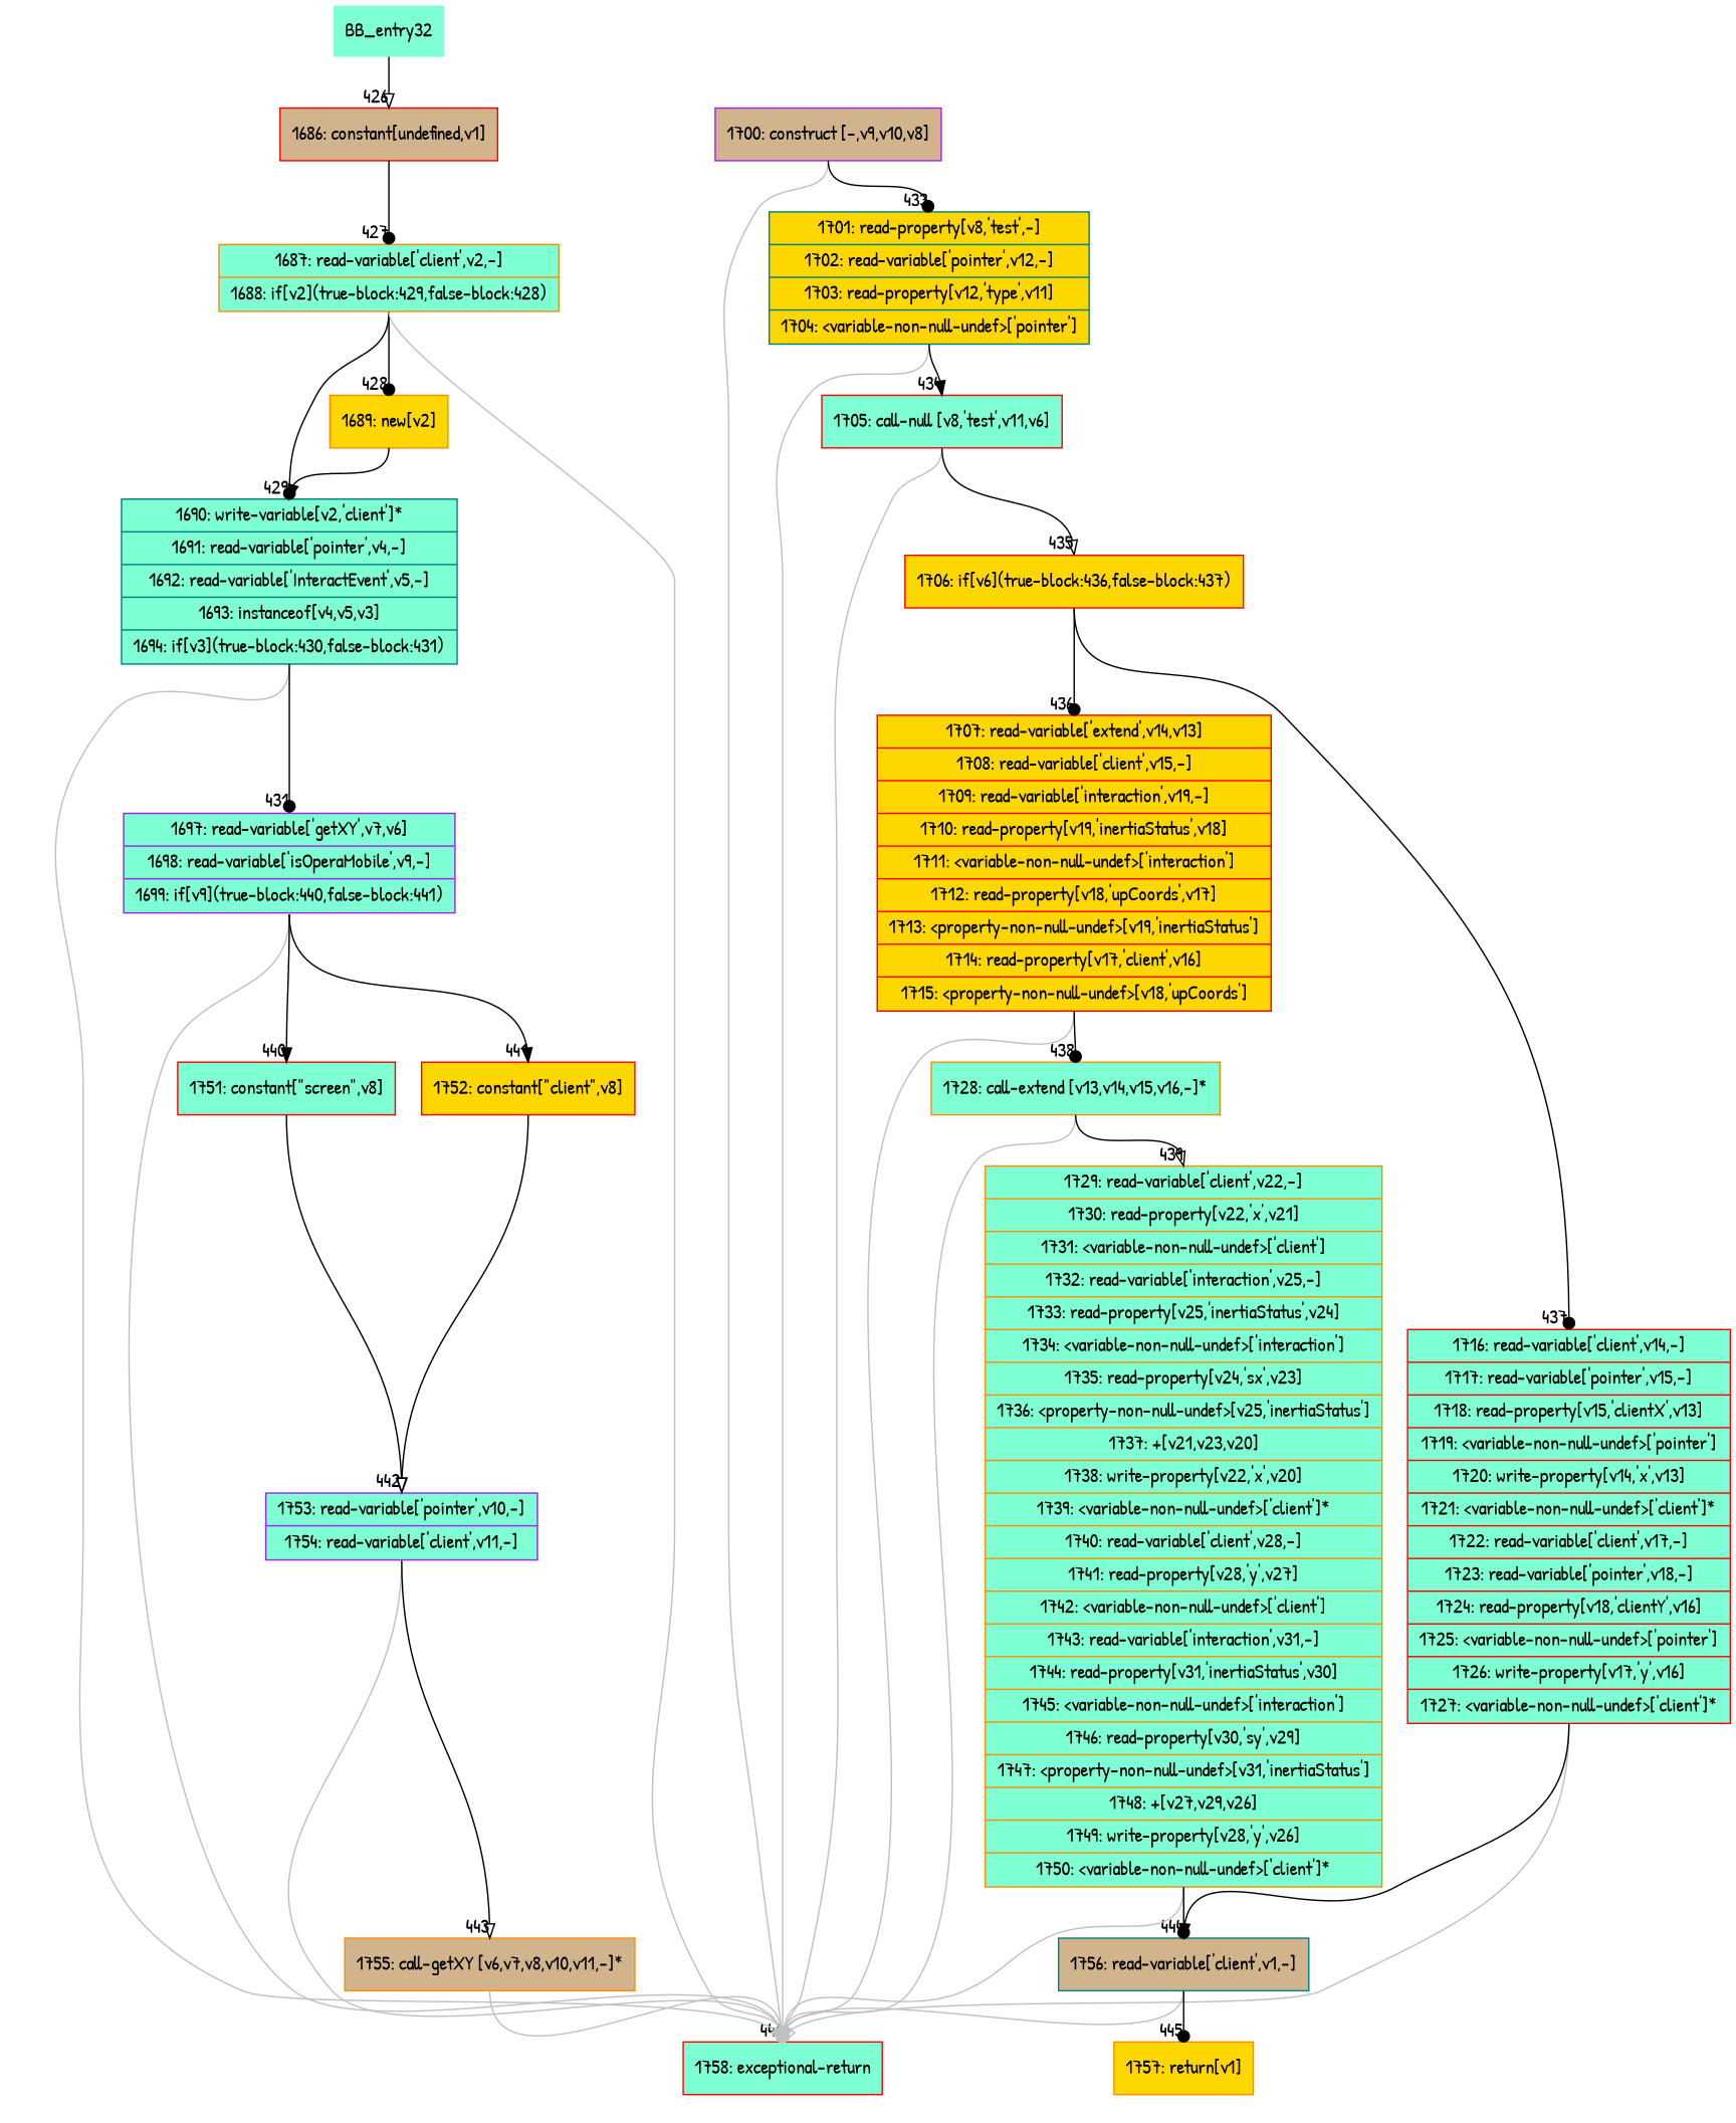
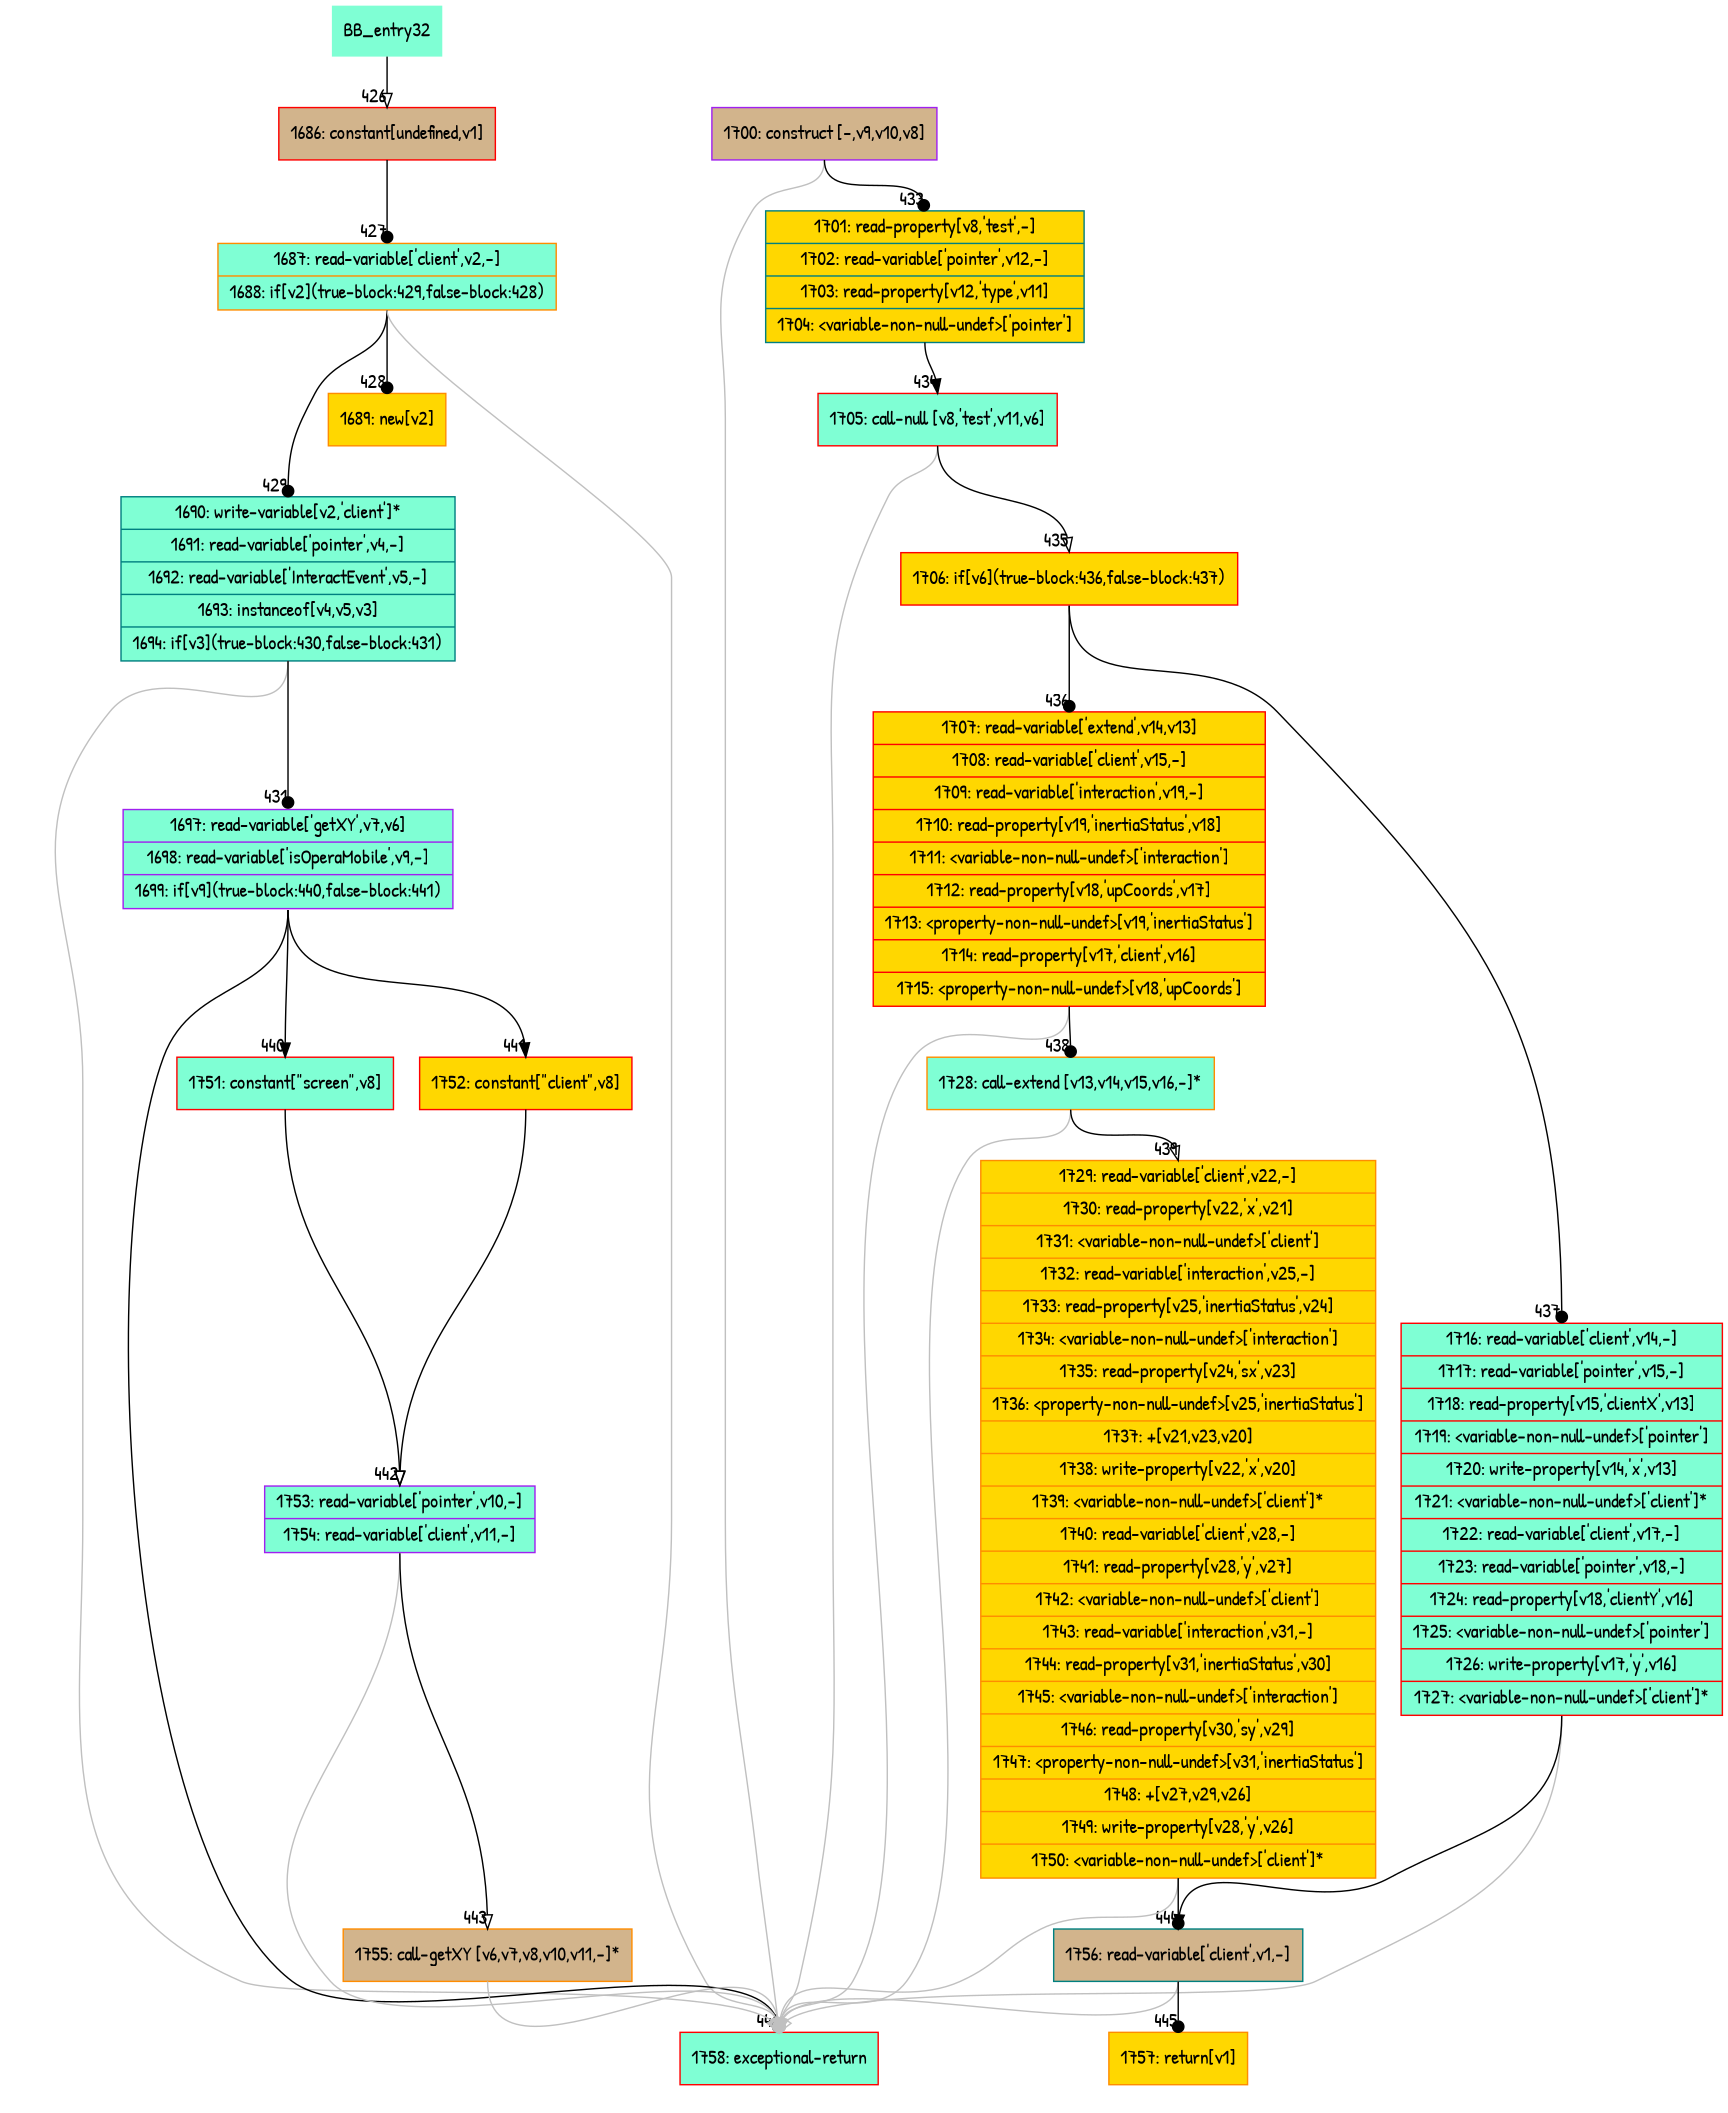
  digraph {
    fontname="Patrick Hand"
    rankdir=TD
    node [color=red fillcolor=aquamarine fontname="Patrick Hand" shape=record style=filled]
    edge [arrowhead=dot fontname="Patrick Hand" headport=n tailport=s]
    BB_entry32 [color=teal shape=none]
    n2 [fillcolor=tan label="{1686: constant[undefined,v1]}"]
    n3 [color=darkorange label="{1687: read-variable['client',v2,-]|1688: if[v2](true-block:429,false-block:428)}"]
    n4 [color=teal label="{1690: write-variable[v2,'client']*|1691: read-variable['pointer',v4,-]|1692: read-variable['InteractEvent',v5,-]|1693: instanceof[v4,v5,v3]|1694: if[v3](true-block:430,false-block:431)}"]
    n5 [color=darkorange fillcolor=gold label="{1689: new[v2]}"]
    n6 [label="{1758: exceptional-return}"]
    n7 [color=purple label="{1697: read-variable['getXY',v7,v6]|1698: read-variable['isOperaMobile',v9,-]|1699: if[v9](true-block:440,false-block:441)}"]
    n8 [label="{1751: constant[\"screen\",v8]}"]
    n9 [fillcolor=gold label="{1752: constant[\"client\",v8]}"]
    n10 [color=purple fillcolor=tan label="{1700: construct [-,v9,v10,v8]}"]
    n11 [color=teal fillcolor=gold label="{1701: read-property[v8,'test',-]|1702: read-variable['pointer',v12,-]|1703: read-property[v12,'type',v11]|1704: \<variable-non-null-undef\>['pointer']}"]
    n12 [color=purple label="{1753: read-variable['pointer',v10,-]|1754: read-variable['client',v11,-]}"]
    n13 [label="{1705: call-null [v8,'test',v11,v6]}"]
    n14 [color=darkorange fillcolor=tan label="{1755: call-getXY [v6,v7,v8,v10,v11,-]*}"]
    n15 [fillcolor=gold label="{1706: if[v6](true-block:436,false-block:437)}"]
    n16 [fillcolor=gold label="{1707: read-variable['extend',v14,v13]|1708: read-variable['client',v15,-]|1709: read-variable['interaction',v19,-]|1710: read-property[v19,'inertiaStatus',v18]|1711: \<variable-non-null-undef\>['interaction']|1712: read-property[v18,'upCoords',v17]|1713: \<property-non-null-undef\>[v19,'inertiaStatus']|1714: read-property[v17,'client',v16]|1715: \<property-non-null-undef\>[v18,'upCoords']}"]
    n17 [label="{1716: read-variable['client',v14,-]|1717: read-variable['pointer',v15,-]|1718: read-property[v15,'clientX',v13]|1719: \<variable-non-null-undef\>['pointer']|1720: write-property[v14,'x',v13]|1721: \<variable-non-null-undef\>['client']*|1722: read-variable['client',v17,-]|1723: read-variable['pointer',v18,-]|1724: read-property[v18,'clientY',v16]|1725: \<variable-non-null-undef\>['pointer']|1726: write-property[v17,'y',v16]|1727: \<variable-non-null-undef\>['client']*}"]
    n18 [color=darkorange label="{1728: call-extend [v13,v14,v15,v16,-]*}"]
    n19 [color=teal fillcolor=tan label="{1756: read-variable['client',v1,-]}"]
-   n20 [color=darkorange label="{1729: read-variable['client',v22,-]|1730: read-property[v22,'x',v21]|1731: \<variable-non-null-undef\>['client']|1732: read-variable['interaction',v25,-]|1733: read-property[v25,'inertiaStatus',v24]|1734: \<variable-non-null-undef\>['interaction']|1735: read-property[v24,'sx',v23]|1736: \<property-non-null-undef\>[v25,'inertiaStatus']|1737: +[v21,v23,v20]|1738: write-property[v22,'x',v20]|1739: \<variable-non-null-undef\>['client']*|1740: read-variable['client',v28,-]|1741: read-property[v28,'y',v27]|1742: \<variable-non-null-undef\>['client']|1743: read-variable['interaction',v31,-]|1744: read-property[v31,'inertiaStatus',v30]|1745: \<variable-non-null-undef\>['interaction']|1746: read-property[v30,'sy',v29]|1747: \<property-non-null-undef\>[v31,'inertiaStatus']|1748: +[v27,v29,v26]|1749: write-property[v28,'y',v26]|1750: \<variable-non-null-undef\>['client']*}"]
+   n20 [color=darkorange fillcolor=gold label="{1729: read-variable['client',v22,-]|1730: read-property[v22,'x',v21]|1731: \<variable-non-null-undef\>['client']|1732: read-variable['interaction',v25,-]|1733: read-property[v25,'inertiaStatus',v24]|1734: \<variable-non-null-undef\>['interaction']|1735: read-property[v24,'sx',v23]|1736: \<property-non-null-undef\>[v25,'inertiaStatus']|1737: +[v21,v23,v20]|1738: write-property[v22,'x',v20]|1739: \<variable-non-null-undef\>['client']*|1740: read-variable['client',v28,-]|1741: read-property[v28,'y',v27]|1742: \<variable-non-null-undef\>['client']|1743: read-variable['interaction',v31,-]|1744: read-property[v31,'inertiaStatus',v30]|1745: \<variable-non-null-undef\>['interaction']|1746: read-property[v30,'sy',v29]|1747: \<property-non-null-undef\>[v31,'inertiaStatus']|1748: +[v27,v29,v26]|1749: write-property[v28,'y',v26]|1750: \<variable-non-null-undef\>['client']*}"]
    n21 [color=darkorange fillcolor=gold label="{1757: return[v1]}"]
    BB_entry32 -> n2 [arrowhead=onormal headlabel="    426"]
    n2 -> n3 [headlabel="      427"]
    n3 -> n4 [headlabel="      429"]
    n3 -> n5 [headlabel="      428"]
    n3 -> n6 [arrowhead=normal color=gray headlabel="      446"]
    n4 -> n6 [arrowhead=normal color=gray]
    n4 -> n7 [headlabel="      431"]
-   n5 -> n4 [arrowhead=normal]
-   n7 -> n6 [color=gray]
+   n7 -> n6 [color=black]
    n7 -> n8 [arrowhead=normal headlabel="      440"]
    n7 -> n9 [arrowhead=normal headlabel="      441"]
    n8 -> n12 [arrowhead=onormal headlabel="      442"]
    n9 -> n12 [arrowhead=onormal]
    n10 -> n6 [arrowhead=onormal color=gray]
    n10 -> n11 [headlabel="      433"]
-   n11 -> n6 [color=gray]
    n11 -> n13 [arrowhead=normal headlabel="      434"]
    n12 -> n6 [color=gray]
    n12 -> n14 [arrowhead=onormal headlabel="      443"]
    n13 -> n6 [color=gray]
    n13 -> n15 [arrowhead=onormal headlabel="      435"]
    n14 -> n6 [arrowhead=normal color=gray]
    n15 -> n16 [headlabel="      436"]
    n15 -> n17 [headlabel="      437"]
    n16 -> n6 [arrowhead=onormal color=gray]
    n16 -> n18 [headlabel="      438"]
    n17 -> n6 [arrowhead=onormal color=gray]
    n17 -> n19 [arrowhead=normal headlabel="      444"]
    n18 -> n6 [arrowhead=normal color=gray]
    n18 -> n20 [arrowhead=onormal headlabel="      439"]
    n19 -> n6 [arrowhead=normal color=gray]
    n19 -> n21 [headlabel="      445"]
    n20 -> n6 [color=gray]
    n20 -> n19
  }
